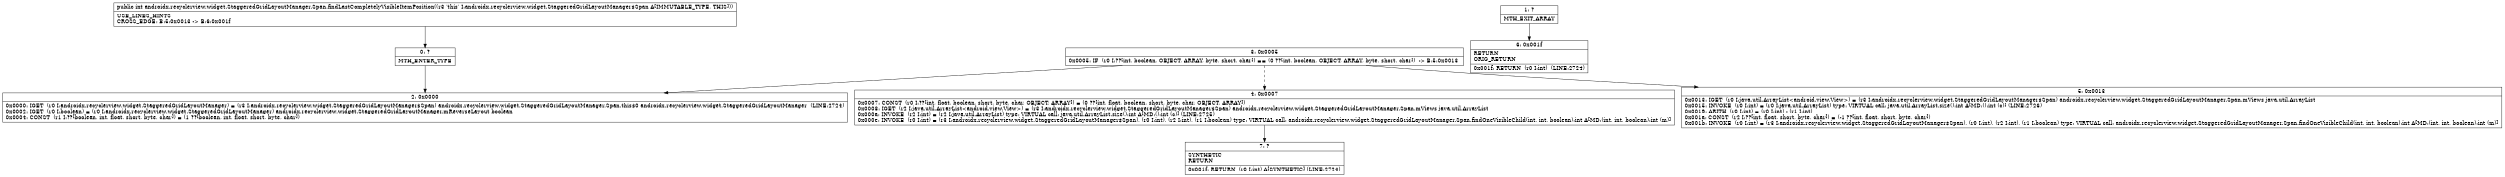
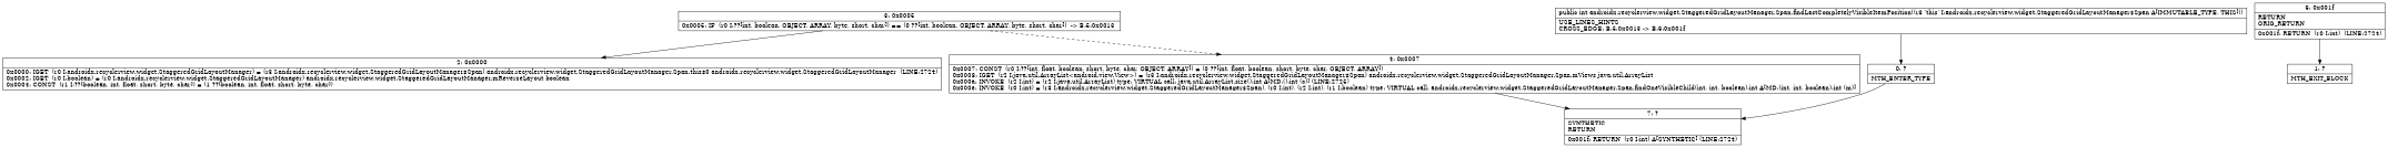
  digraph {
    node [shape=record]
    n1 [label="{0\:\ ?|MTH_ENTER_TYPE\l}"]
    n2 [label="{2\:\ 0x0000|0x0000: IGET  (r0 I:androidx.recyclerview.widget.StaggeredGridLayoutManager) = (r3 I:androidx.recyclerview.widget.StaggeredGridLayoutManager$Span) androidx.recyclerview.widget.StaggeredGridLayoutManager.Span.this$0 androidx.recyclerview.widget.StaggeredGridLayoutManager  (LINE:2724)\l0x0002: IGET  (r0 I:boolean) = (r0 I:androidx.recyclerview.widget.StaggeredGridLayoutManager) androidx.recyclerview.widget.StaggeredGridLayoutManager.mReverseLayout boolean \l0x0004: CONST  (r1 I:??[boolean, int, float, short, byte, char]) = (1 ??[boolean, int, float, short, byte, char]) \l}"]
    n3 [label="{3\:\ 0x0005|0x0005: IF  (r0 I:??[int, boolean, OBJECT, ARRAY, byte, short, char]) == (0 ??[int, boolean, OBJECT, ARRAY, byte, short, char])  \-\> B:5:0x0013 \l}"]
    n4 [label="{4\:\ 0x0007|0x0007: CONST  (r0 I:??[int, float, boolean, short, byte, char, OBJECT, ARRAY]) = (0 ??[int, float, boolean, short, byte, char, OBJECT, ARRAY]) \l0x0008: IGET  (r2 I:java.util.ArrayList\<android.view.View\>) = (r3 I:androidx.recyclerview.widget.StaggeredGridLayoutManager$Span) androidx.recyclerview.widget.StaggeredGridLayoutManager.Span.mViews java.util.ArrayList \l0x000a: INVOKE  (r2 I:int) = (r2 I:java.util.ArrayList) type: VIRTUAL call: java.util.ArrayList.size():int A[MD:():int (c)] (LINE:2725)\l0x000e: INVOKE  (r0 I:int) = (r3 I:androidx.recyclerview.widget.StaggeredGridLayoutManager$Span), (r0 I:int), (r2 I:int), (r1 I:boolean) type: VIRTUAL call: androidx.recyclerview.widget.StaggeredGridLayoutManager.Span.findOneVisibleChild(int, int, boolean):int A[MD:(int, int, boolean):int (m)]\l}"]
-   n5 [label="{5\:\ 0x0013|0x0013: IGET  (r0 I:java.util.ArrayList\<android.view.View\>) = (r3 I:androidx.recyclerview.widget.StaggeredGridLayoutManager$Span) androidx.recyclerview.widget.StaggeredGridLayoutManager.Span.mViews java.util.ArrayList \l0x0015: INVOKE  (r0 I:int) = (r0 I:java.util.ArrayList) type: VIRTUAL call: java.util.ArrayList.size():int A[MD:():int (c)] (LINE:2726)\l0x0019: ARITH  (r0 I:int) = (r0 I:int) \- (r1 I:int) \l0x001a: CONST  (r2 I:??[int, float, short, byte, char]) = (\-1 ??[int, float, short, byte, char]) \l0x001b: INVOKE  (r0 I:int) = (r3 I:androidx.recyclerview.widget.StaggeredGridLayoutManager$Span), (r0 I:int), (r2 I:int), (r1 I:boolean) type: VIRTUAL call: androidx.recyclerview.widget.StaggeredGridLayoutManager.Span.findOneVisibleChild(int, int, boolean):int A[MD:(int, int, boolean):int (m)]\l}"]
    n6 [label="{7\:\ ?|SYNTHETIC\lRETURN\l|0x001f: RETURN  (r0 I:int) A[SYNTHETIC] (LINE:2724)\l}"]
-   n7 [label="{1\:\ ?|MTH_EXIT_ARRAY\l}"]
+   n7 [label="{1\:\ ?|MTH_EXIT_BLOCK\l}"]
    n8 [label="{6\:\ 0x001f|RETURN\lORIG_RETURN\l|0x001f: RETURN  (r0 I:int)  (LINE:2724)\l}"]
    n9 [label="{public int androidx.recyclerview.widget.StaggeredGridLayoutManager.Span.findLastCompletelyVisibleItemPosition((r3 'this' I:androidx.recyclerview.widget.StaggeredGridLayoutManager$Span A[IMMUTABLE_TYPE, THIS]))  | USE_LINES_HINTS\lCROSS_EDGE: B:5:0x0013 \-\> B:6:0x001f\l}"]
-   n1 -> n2
+   n1 -> n6
    n3 -> n2
    n3 -> n4 [style=dashed]
-   n3 -> n5
    n4 -> n6
-   n7 -> n8
+   n8 -> n7
    n9 -> n1
  }
